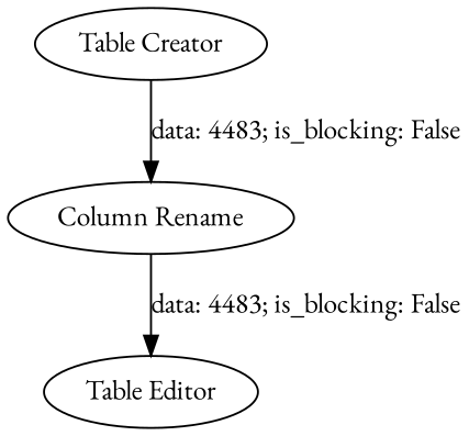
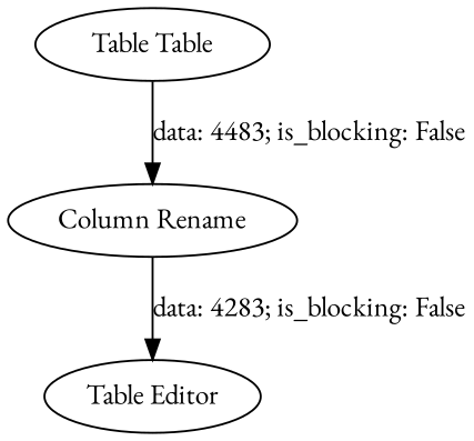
  digraph {
    fontname="EB Garamond"
    rankdir=TB
    node [fontname="EB Garamond"]
    edge [fontname="EB Garamond"]
    n1 [label="Column Rename"]
    n2 [label="Table Editor"]
-   n3 [label="Table Creator"]
-   n1 -> n2 [label="data: 4483; is_blocking: False"]
+   n3 [label="Table Table"]
+   n1 -> n2 [label="data: 4283; is_blocking: False"]
    n3 -> n1 [label="data: 4483; is_blocking: False"]
  }
